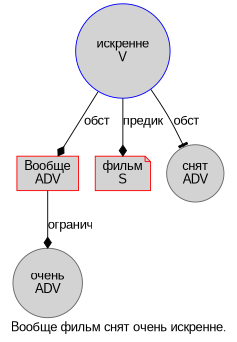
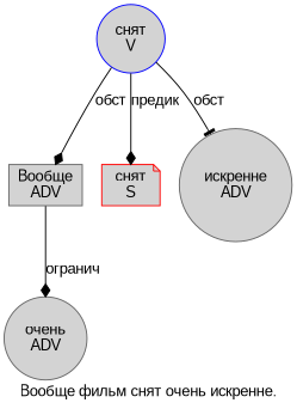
  digraph {
    fontname="Liberation Sans"
    label="Вообще фильм снят очень искренне."
    node [color=red fillcolor=lightgray fontname="Liberation Sans" penwidth=1 shape=circle style=filled]
    edge [arrowhead=diamond fontname="Liberation Sans"]
-   n1 [label="Вообще\nADV" shape=box]
+   n1 [color=gray40 label="Вообще\nADV" shape=box]
    n2 [color=gray40 label="очень\nADV"]
-   n3 [label="фильм\nS" shape=note]
-   n4 [color=blue label="искренне\nV"]
-   n5 [color=gray40 label="снят\nADV"]
+   n3 [label="снят\nS" shape=note]
+   n4 [color=blue label="снят\nV"]
+   n5 [color=gray40 label="искренне\nADV"]
    n1 -> n2 [label="огранич"]
    n4 -> n1 [label="обст"]
    n4 -> n3 [label="предик"]
    n4 -> n5 [arrowhead=tee label="обст"]
  }
